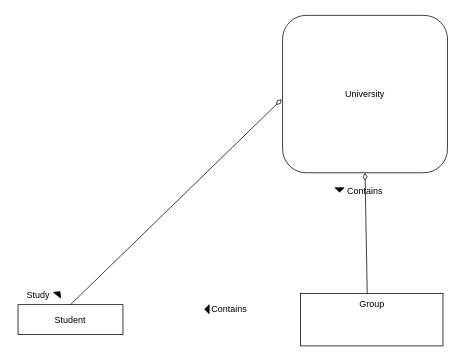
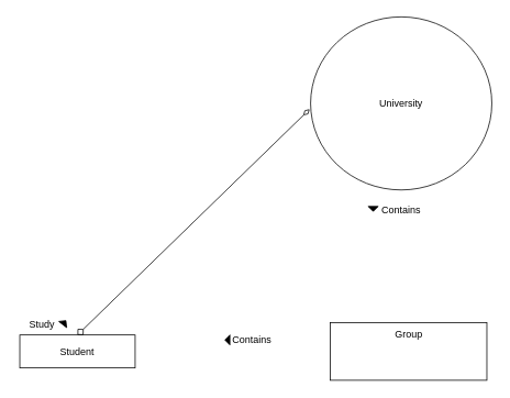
  <mxCell id="0" />
  <mxCell id="1" parent="0" />
- <mxCell id="2" value="University" style="fillColor=#ffffff;strokeColor=#000000;rounded=1;" vertex="1" parent="1"><mxGeometry x="376" y="20" width="220" height="210" as="geometry" /></mxCell>
+ <mxCell id="2" value="University" style="ellipse;fillColor=#ffffff;strokeColor=#000000;" vertex="1" parent="1"><mxGeometry x="376" y="20" width="220" height="210" as="geometry" /></mxCell>
  <mxCell id="3" value="Group" style="html=1;align=center;verticalAlign=top;absoluteArcSize=1;arcSize=10;dashed=0;rounded=0;" vertex="1" parent="1"><mxGeometry x="400" y="391" width="190" height="70" as="geometry" /></mxCell>
- <mxCell id="4" value="" style="endArrow=none;startArrow=diamondThin;endFill=0;startFill=0;html=1;verticalAlign=bottom;labelBackgroundColor=none;strokeWidth=1;startSize=8;endSize=8;rounded=0;exitX=0.5;exitY=1;exitDx=0;exitDy=0;entryX=0.468;entryY=0;entryDx=0;entryDy=0;entryPerimeter=0;" edge="1" parent="1" source="2" target="3"><mxGeometry width="160" relative="1" as="geometry"><mxPoint x="220" y="330" as="sourcePoint" /><mxPoint x="380" y="330" as="targetPoint" /></mxGeometry></mxCell>
  <mxCell id="5" value="Student" style="text;align=center;verticalAlign=middle;dashed=0;fillColor=#ffffff;strokeColor=#000000;" vertex="1" parent="1"><mxGeometry x="23" y="406" width="140" height="40" as="geometry" /></mxCell>
- <mxCell id="6" value="" style="endArrow=none;startArrow=diamondThin;endFill=0;startFill=0;html=1;verticalAlign=bottom;labelBackgroundColor=none;strokeWidth=1;startSize=8;endSize=8;rounded=0;entryX=0.5;entryY=0;entryDx=0;entryDy=0;exitX=-0.005;exitY=0.533;exitDx=0;exitDy=0;exitPerimeter=0;" edge="1" parent="1" source="2" target="5"><mxGeometry width="160" relative="1" as="geometry"><mxPoint x="220" y="330" as="sourcePoint" /><mxPoint x="380" y="330" as="targetPoint" /></mxGeometry></mxCell>
+ <mxCell id="6" value="" style="endArrow=diamond;startArrow=diamondThin;endFill=0;startFill=0;html=1;verticalAlign=bottom;labelBackgroundColor=none;strokeWidth=1;startSize=8;endSize=8;rounded=0;entryX=0.5;entryY=0;entryDx=0;entryDy=0;exitX=-0.005;exitY=0.533;exitDx=0;exitDy=0;exitPerimeter=0;" edge="1" parent="1" source="2" target="5"><mxGeometry width="160" relative="1" as="geometry"><mxPoint x="220" y="330" as="sourcePoint" /><mxPoint x="380" y="330" as="targetPoint" /></mxGeometry></mxCell>
  <mxCell id="7" value="Contains" style="text;html=1;strokeColor=none;fillColor=none;align=center;verticalAlign=middle;whiteSpace=wrap;rounded=0;" vertex="1" parent="1"><mxGeometry x="275" y="397" width="60" height="30" as="geometry" /></mxCell>
  <mxCell id="8" value="" style="triangle;aspect=fixed;fillColor=#000000;direction=west;" vertex="1" parent="1"><mxGeometry x="272" y="406" width="6" height="12" as="geometry" /></mxCell>
  <mxCell id="9" value="Contains" style="text;html=1;strokeColor=none;fillColor=none;align=center;verticalAlign=middle;whiteSpace=wrap;rounded=0;" vertex="1" parent="1"><mxGeometry x="456" y="240" width="60" height="30" as="geometry" /></mxCell>
  <mxCell id="10" value="" style="triangle;aspect=fixed;fillColor=#000000;direction=south;" vertex="1" parent="1"><mxGeometry x="446" y="250" width="12" height="6" as="geometry" /></mxCell>
  <mxCell id="11" value="Study" style="text;html=1;strokeColor=none;fillColor=none;align=center;verticalAlign=middle;whiteSpace=wrap;rounded=0;" vertex="1" parent="1"><mxGeometry x="20" y="379" width="60" height="30" as="geometry" /></mxCell>
  <mxCell id="12" value="" style="triangle;aspect=fixed;fillColor=#000000;direction=south;rotation=-142;" vertex="1" parent="1"><mxGeometry x="71" y="388" width="12" height="6" as="geometry" /></mxCell>
